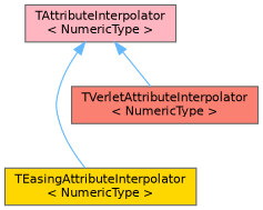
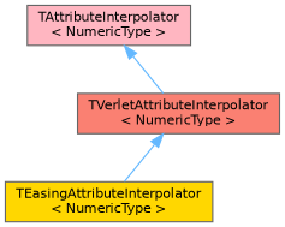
  digraph {
    rankdir=TB
    node [color=grey40 fontname=Helvetica fontsize=10 shape=box style=filled]
    edge [color=steelblue1 dir=back fontname=Helvetica fontsize=10 labelfontname=Helvetica labelfontsize=10 style=solid]
    n1 [fillcolor=lightpink height=0.2 label="TAttributeInterpolator\l\< NumericType \>" width=0.4]
    n2 [fillcolor=gold height=0.2 label="TEasingAttributeInterpolator\l\< NumericType \>" width=0.4]
    n3 [fillcolor=salmon height=0.2 label="TVerletAttributeInterpolator\l\< NumericType \>" width=0.4]
-   n1 -> n2
+   n3 -> n2
    n1 -> n3
  }
